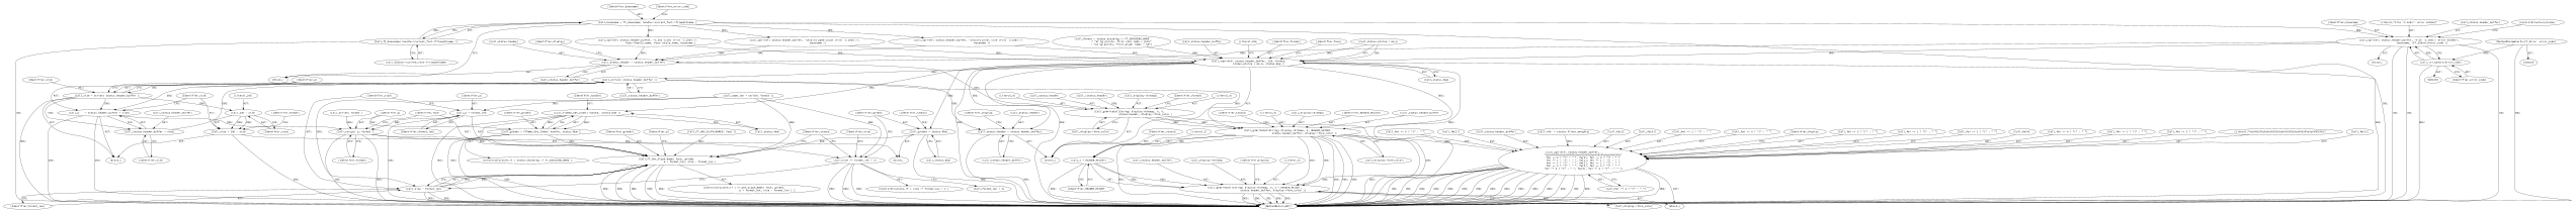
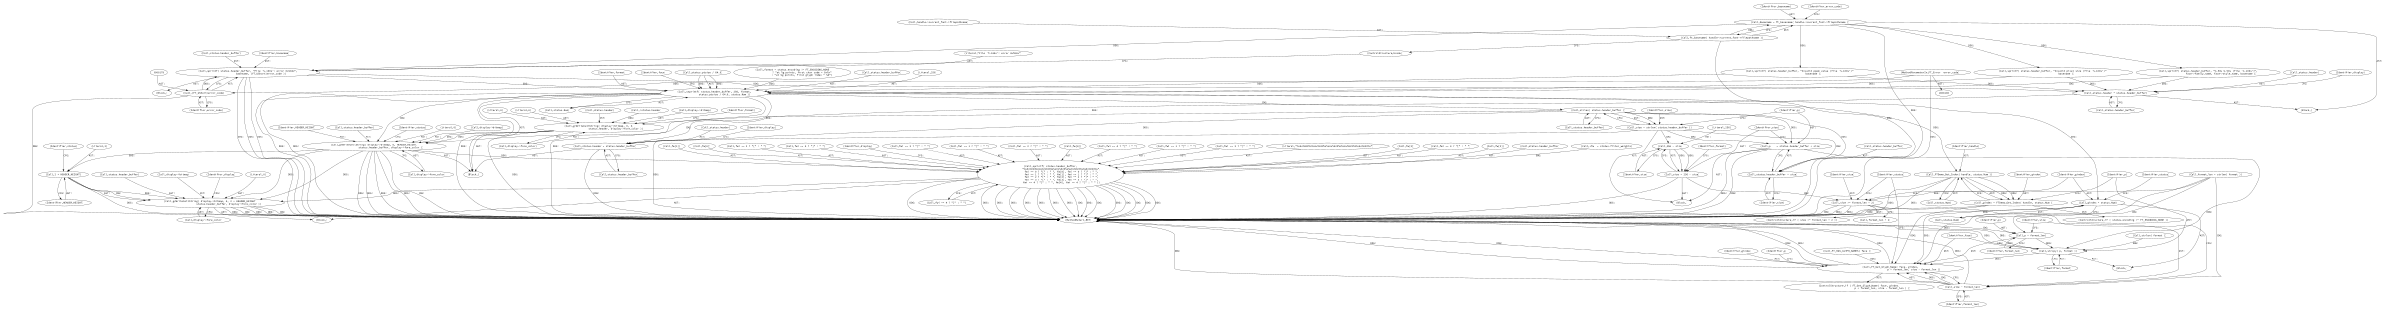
  digraph {
    fontname="Source Code Pro"
    node [fontname="Source Code Pro"]
    edge [fontname="Source Code Pro"]
    n1 [label="(Call,sprintf( status.header_buffer, \"File `%.100s': error 0x%04x\",\n                  basename, (FT_UShort)error_code ))"]
    n2 [label="(Call,(FT_UShort)error_code)"]
    n3 [label="(Call,status.header = status.header_buffer)"]
    n4 [label="(Call,snprintf( status.header_buffer, 256, format,\n              status.ptsize / 64.0, status.Num ))"]
    n5 [label="(Block,)"]
    n6 [label="(MethodReturn,RET)"]
    n7 [label="(Identifier,error_code)"]
    n8 [label="(Block,)"]
    n9 [label="(Call,grWriteCellString( display->bitmap, 0, 0,\n                       status.header, display->fore_color ))"]
    n10 [label="(Call,status.header_buffer)"]
    n11 [label="(Call,grWriteCellString( display->bitmap, 0, HEADER_HEIGHT,\n                       status.header_buffer, display->fore_color ))"]
    n12 [label="(Block,)"]
    n13 [label="(Call,strlen( status.header_buffer ))"]
    n14 [label="(Call,status.header = status.header_buffer)"]
    n15 [label="(Call,gindex = status.Num)"]
    n16 [label="(Call,FTDemo_Get_Index( handle, status.Num ))"]
    n17 [label="(Call,status.Num)"]
    n18 [label="(Call,basename = ft_basename( handle->current_font->filepathname ))"]
    n19 [label="(Call,ft_basename( handle->current_font->filepathname ))"]
    n20 [label="(Call,sprintf( status.header_buffer, \"%.50s %.50s (file `%.100s')\",\n                  face->family_name, face->style_name, basename ))"]
    n21 [label="(Call,sprintf( status.header_buffer, \"Invalid pixel size (file `%.100s')\",\n                  basename ))"]
    n22 [label="(Call,sprintf( status.header_buffer, \"Invalid ppem value (file `%.100s')\",\n                  basename ))"]
    n23 [label="(Call,handle->current_font->filepathname)"]
    n24 [label="(MethodParameterIn,FT_Error  error_code)"]
    1000100
    n26 [label="(Call,display->fore_color)"]
    n27 [label="(Call,sprintf( status.header_buffer,\n               \"%s0x%02X%s%s0x%02X%s%s0x%02X%s%s0x%02X%s%s0x%02X%s\",\n               fwi == 0 ? \"[\" : \" \", fw[0], fwi == 0 ? \"]\" : \" \",\n               fwi == 1 ? \"[\" : \" \", fw[1], fwi == 1 ? \"]\" : \" \",\n               fwi == 2 ? \"[\" : \" \", fw[2], fwi == 2 ? \"]\" : \" \",\n               fwi == 3 ? \"[\" : \" \", fw[3], fwi == 3 ? \"]\" : \" \",\n               fwi == 4 ? \"[\" : \" \", fw[4], fwi == 4 ? \"]\" : \" \" ))"]
    n28 [label="(Call,grWriteCellString( display->bitmap, 0, 2 * HEADER_HEIGHT,\n                         status.header_buffer, display->fore_color ))"]
    n29 [label="(Call,2 * HEADER_HEIGHT)"]
    n30 [label="(Call,display->fore_color)"]
    n31 [label="(Block,)"]
    n32 [label="(Call,fwi == 4 ? \"]\" : \" \")"]
    n33 [label="(Call,display->fore_color)"]
    n34 [label="(Identifier,HEADER_HEIGHT)"]
    n35 [label="(Call,size = strlen( status.header_buffer ))"]
    n36 [label="(Call,p    = status.header_buffer + size)"]
    n37 [label="(Call,status.header_buffer + size)"]
    n38 [label="(Call,status.header_buffer)"]
    n39 [label="(Call,status.header_buffer)"]
    n40 [label="(Call,FT_Get_Glyph_Name( face, gindex,\n                                p + format_len, size - format_len ))"]
    n41 [label="(Block,)"]
    n42 [label="(Call,status.Num)"]
    n43 [label="(Call,gindex = FTDemo_Get_Index( handle, status.Num ))"]
    n44 [label="(Call,status.Num)"]
    n45 [label="(Call,256 - size)"]
    n46 [label="(Block,)"]
    n47 [label="(Call,strcpy( p, format ))"]
    n48 [label="(Identifier,size)"]
    n49 [label="(Call,size = 256 - size)"]
    n50 [label="(Identifier,size)"]
    n51 [label="(Identifier,format)"]
    n52 [label="(Call,size - format_len)"]
    n53 [label="(ControlStructure,if ( FT_Get_Glyph_Name( face, gindex,\n                                p + format_len, size - format_len ) ))"]
    n54 [label="(Call,p + format_len)"]
    n55 [label="(Identifier,format_len)"]
    n56 [label="(Identifier,format_len)"]
    n57 [label="(Call,size >= format_len + 2)"]
    n58 [label="(ControlStructure,if ( size >= format_len + 2 ))"]
    n59 [label="(Call,format_len + 2)"]
    n60 [label="(ControlStructure,if ( status.encoding != FT_ENCODING_NONE ))"]
    n61 [label="(Call,display->bitmap)"]
    n62 [label="(Identifier,gindex)"]
    n63 [label="(Call,fw[3])"]
    n64 [label="(Identifier,display)"]
    n65 [label="(Call,fwi == 0 ? \"[\" : \" \")"]
    n66 [label="(Identifier,gindex)"]
    n67 [label="(ControlStructure,break;)"]
    n68 [label="(Identifier,size)"]
    n69 [label="(Call,fw[2])"]
    n70 [label="(Identifier,basename)"]
    n71 [label="(Literal,\"File `%.100s': error 0x%04x\")"]
    n72 [label="(Call,status.header_buffer)"]
    n73 [label="(Call,*fw  = status.filter_weights)"]
    n74 [label="(Identifier,p)"]
    n75 [label="(Call,fw[1])"]
    n76 [label="(Identifier,face)"]
    n77 [label="(Call,display->bitmap)"]
    n78 [label="(Call,status.header)"]
    n79 [label="(Literal,2)"]
    n80 [label="(Identifier,p)"]
-   n81 [label="(Call,name_len = strlen( format ))"]
+   n81 [label="(Call,format_len = strlen( format ))"]
    n82 [label="(Identifier,HEADER_HEIGHT)"]
    n83 [label="(Call,strlen( format ))"]
    n84 [label="(Call,fw[0])"]
    n85 [label="(Call,fwi == 2 ? \"[\" : \" \")"]
    n86 [label="(Call,status.ptsize / 64.0)"]
    n87 [label="(Call,fwi == 0 ? \"]\" : \" \")"]
    n88 [label="(Call,format = status.encoding != FT_ENCODING_NONE\n             ? \"at %g points, first char code = 0x%x\"\n             : \"at %g points, first glyph index = %d\")"]
    n89 [label="(Identifier,size)"]
    n90 [label="(Call,status.header_buffer)"]
    n91 [label="(Identifier,size)"]
    n92 [label="(Identifier,format)"]
    n93 [label="(Identifier,display)"]
    n94 [label="(Identifier,basename)"]
    n95 [label="(Call,fwi == 3 ? \"[\" : \" \")"]
    n96 [label="(Call,status.header_buffer)"]
    n97 [label="(Call,fwi == 1 ? \"[\" : \" \")"]
    n98 [label="(Literal,0)"]
    n99 [label="(Call,fwi == 2 ? \"]\" : \" \")"]
    n100 [label="(Identifier,display)"]
    n101 [label="(Call,status.header)"]
    n102 [label="(Identifier,gindex)"]
    n103 [label="(Identifier,display)"]
    n104 [label="(Identifier,status)"]
    n105 [label="(Literal,0)"]
    n106 [label="(Call,status.header_buffer)"]
    n107 [label="(Call,fw[4])"]
    n108 [label="(Call,status.header_buffer)"]
    n109 [label="(Identifier,status)"]
    n110 [label="(Call,fwi == 4 ? \"[\" : \" \")"]
    n111 [label="(Identifier,p)"]
    n112 [label="(Literal,0)"]
    n113 [label="(Literal,0)"]
    n114 [label="(Call,fwi == 1 ? \"]\" : \" \")"]
    n115 [label="(Literal,256)"]
    n116 [label="(Identifier,size)"]
    n117 [label="(Call,status.header_buffer)"]
    n118 [label="(Literal,256)"]
    n119 [label="(Identifier,p)"]
    n120 [label="(Identifier,error_code)"]
    n121 [label="(Call,fwi == 3 ? \"]\" : \" \")"]
    n122 [label="(Identifier,handle)"]
    n123 [label="(Identifier,format)"]
    n124 [label="(Call,status.header)"]
    n125 [label="(Call,FT_HAS_GLYPH_NAMES( face ))"]
    n126 [label="(Call,!status.header)"]
    n127 [label="(Identifier,status)"]
    n128 [label="(Identifier,status)"]
    n129 [label="(Identifier,face)"]
    n130 [label="(Literal,\"%s0x%02X%s%s0x%02X%s%s0x%02X%s%s0x%02X%s%s0x%02X%s\")"]
    n131 [label="(Call,display->bitmap)"]
    n132 [label="(Identifier,format)"]
    n133 [label=9000178]
    n1 -> n2 [label="CFG: "]
    n1 -> n3 [label="DDG: "]
    n1 -> n4 [label="DDG: "]
    n1 -> n5 [label="AST: "]
    n1 -> n6 [label="DDG: "]
    n1 -> n6 [label="DDG: "]
    n1 -> n6 [label="DDG: "]
    n2 -> n1 [label="AST: "]
    n2 -> n1 [label="DDG: "]
    n2 -> n6 [label="DDG: "]
    n2 -> n7 [label="CFG: "]
    n3 -> n8 [label="AST: "]
    n3 -> n9 [label="DDG: "]
    n3 -> n10 [label="CFG: "]
    n4 -> n6 [label="DDG: "]
    n4 -> n6 [label="DDG: "]
    n4 -> n6 [label="DDG: "]
    n4 -> n6 [label="DDG: "]
    n4 -> n11 [label="DDG: "]
    n4 -> n12 [label="AST: "]
    n4 -> n13 [label="DDG: "]
    n4 -> n14 [label="DDG: "]
    n4 -> n15 [label="DDG: "]
    n4 -> n16 [label="DDG: "]
    n4 -> n17 [label="CFG: "]
    n7 -> n2 [label="AST: "]
    n9 -> n6 [label="DDG: "]
    n9 -> n11 [label="DDG: "]
    n9 -> n11 [label="DDG: "]
    n9 -> n12 [label="AST: "]
    n9 -> n26 [label="CFG: "]
    n10 -> n3 [label="AST: "]
    n11 -> n6 [label="DDG: "]
    n11 -> n6 [label="DDG: "]
    n11 -> n6 [label="DDG: "]
    n11 -> n6 [label="DDG: "]
    n11 -> n6 [label="DDG: "]
    n11 -> n12 [label="AST: "]
    n11 -> n27 [label="DDG: "]
    n11 -> n28 [label="DDG: "]
    n11 -> n28 [label="DDG: "]
    n11 -> n29 [label="DDG: "]
    n11 -> n30 [label="CFG: "]
    n13 -> n11 [label="DDG: "]
    n13 -> n14 [label="DDG: "]
    n13 -> n35 [label="AST: "]
    n13 -> n35 [label="DDG: "]
    n13 -> n36 [label="DDG: "]
-   n37 -> n13 [label="DDG: "]
+   n13 -> n37 [label="DDG: "]
    n13 -> n38 [label="CFG: "]
    n14 -> n6 [label="DDG: "]
    n14 -> n12 [label="AST: "]
    n14 -> n39 [label="CFG: "]
    n15 -> n6 [label="DDG: "]
    n15 -> n40 [label="DDG: "]
    n15 -> n41 [label="AST: "]
    n15 -> n42 [label="CFG: "]
    n16 -> n6 [label="DDG: "]
    n16 -> n6 [label="DDG: "]
    n16 -> n43 [label="AST: "]
    n16 -> n43 [label="DDG: "]
    n16 -> n43 [label="DDG: "]
    n16 -> n44 [label="CFG: "]
    n17 -> n4 [label="AST: "]
    n18 -> n1 [label="DDG: "]
    n18 -> n6 [label="DDG: "]
    n18 -> n8 [label="AST: "]
    n18 -> n19 [label="CFG: "]
    n18 -> n20 [label="DDG: "]
    n18 -> n21 [label="DDG: "]
    n18 -> n22 [label="DDG: "]
    n19 -> n6 [label="DDG: "]
    n19 -> n18 [label="AST: "]
    n19 -> n18 [label="DDG: "]
-   n19 -> n23 [label="CFG: "]
+   n19 -> n67 [label="CFG: "]
    n20 -> n3 [label="DDG: "]
    n20 -> n4 [label="DDG: "]
    n21 -> n3 [label="DDG: "]
    n21 -> n4 [label="DDG: "]
    n22 -> n3 [label="DDG: "]
    n22 -> n4 [label="DDG: "]
    n23 -> n19 [label="AST: "]
    n24 -> n2 [label="DDG: "]
    n24 -> n6 [label="DDG: "]
    n24 -> 1000100 [label="AST: "]
    n26 -> n9 [label="AST: "]
    n27 -> n6 [label="DDG: "]
    n27 -> n6 [label="DDG: "]
    n27 -> n6 [label="DDG: "]
    n27 -> n6 [label="DDG: "]
    n27 -> n6 [label="DDG: "]
    n27 -> n6 [label="DDG: "]
    n27 -> n6 [label="DDG: "]
    n27 -> n6 [label="DDG: "]
    n27 -> n6 [label="DDG: "]
    n27 -> n6 [label="DDG: "]
    n27 -> n6 [label="DDG: "]
    n27 -> n6 [label="DDG: "]
    n27 -> n6 [label="DDG: "]
    n27 -> n6 [label="DDG: "]
    n27 -> n6 [label="DDG: "]
    n27 -> n6 [label="DDG: "]
    n27 -> n28 [label="DDG: "]
    n27 -> n31 [label="AST: "]
    n27 -> n32 [label="CFG: "]
    n28 -> n6 [label="DDG: "]
    n28 -> n6 [label="DDG: "]
    n28 -> n6 [label="DDG: "]
    n28 -> n6 [label="DDG: "]
    n28 -> n6 [label="DDG: "]
    n28 -> n31 [label="AST: "]
    n28 -> n33 [label="CFG: "]
    n29 -> n6 [label="DDG: "]
    n29 -> n28 [label="AST: "]
    n29 -> n28 [label="DDG: "]
    n29 -> n28 [label="DDG: "]
    n29 -> n34 [label="CFG: "]
    n30 -> n11 [label="AST: "]
    n32 -> n27 [label="AST: "]
    n33 -> n28 [label="AST: "]
    n34 -> n29 [label="AST: "]
    n35 -> n6 [label="DDG: "]
    n35 -> n13 [label="CFG: "]
    n35 -> n36 [label="DDG: "]
    n35 -> n37 [label="DDG: "]
    n35 -> n45 [label="DDG: "]
    n35 -> n46 [label="AST: "]
    n36 -> n6 [label="DDG: "]
    n36 -> n6 [label="DDG: "]
    n36 -> n37 [label="CFG: "]
    n36 -> n46 [label="AST: "]
    n36 -> n47 [label="DDG: "]
    n37 -> n36 [label="AST: "]
    n37 -> n48 [label="CFG: "]
    n38 -> n13 [label="AST: "]
    n39 -> n14 [label="AST: "]
    n40 -> n6 [label="DDG: "]
    n40 -> n6 [label="DDG: "]
    n40 -> n6 [label="DDG: "]
    n40 -> n6 [label="DDG: "]
    n40 -> n6 [label="DDG: "]
    n40 -> n52 [label="CFG: "]
    n40 -> n53 [label="AST: "]
    n42 -> n15 [label="AST: "]
    n43 -> n6 [label="DDG: "]
    n43 -> n16 [label="CFG: "]
    n43 -> n40 [label="DDG: "]
    n43 -> n60 [label="AST: "]
    n44 -> n16 [label="AST: "]
    n45 -> n49 [label="AST: "]
    n45 -> n49 [label="DDG: "]
    n45 -> n49 [label="DDG: "]
    n45 -> n50 [label="CFG: "]
    n47 -> n6 [label="DDG: "]
    n47 -> n6 [label="DDG: "]
    n47 -> n40 [label="DDG: "]
    n47 -> n41 [label="AST: "]
    n47 -> n51 [label="CFG: "]
    n48 -> n37 [label="AST: "]
    n49 -> n6 [label="DDG: "]
+   n49 -> n45 [label="CFG: "]
    n49 -> n46 [label="AST: "]
    n49 -> n57 [label="DDG: "]
    n50 -> n45 [label="AST: "]
    n51 -> n47 [label="AST: "]
    n52 -> n6 [label="DDG: "]
    n52 -> n6 [label="DDG: "]
    n52 -> n40 [label="AST: "]
    n52 -> n40 [label="DDG: "]
    n52 -> n40 [label="DDG: "]
    n52 -> n56 [label="CFG: "]
-   n54 -> n6 [label="DDG: "]
+   n6 -> n54 [label="DDG: "]
    n54 -> n40 [label="AST: "]
    n54 -> n47 [label="DDG: "]
    n54 -> n55 [label="CFG: "]
    n55 -> n54 [label="AST: "]
    n56 -> n52 [label="AST: "]
    n57 -> n6 [label="DDG: "]
    n57 -> n6 [label="DDG: "]
    n57 -> n6 [label="DDG: "]
    n57 -> n52 [label="CFG: "]
    n57 -> n58 [label="AST: "]
    n57 -> n59 [label="CFG: "]
    n61 -> n9 [label="AST: "]
    n62 -> n15 [label="AST: "]
    n62 -> n57 [label="CFG: "]
    n63 -> n27 [label="AST: "]
    n64 -> n14 [label="CFG: "]
    n65 -> n27 [label="AST: "]
    n66 -> n40 [label="AST: "]
    n67 -> n1 [label="CFG: "]
    n68 -> n52 [label="AST: "]
    n68 -> n54 [label="CFG: "]
    n69 -> n27 [label="AST: "]
    n70 -> n1 [label="AST: "]
    n71 -> n1 [label="AST: "]
    n72 -> n27 [label="AST: "]
    n73 -> n27 [label="DDG: "]
    n74 -> n54 [label="AST: "]
    n75 -> n27 [label="AST: "]
    n76 -> n4 [label="CFG: "]
    n77 -> n11 [label="AST: "]
    n78 -> n3 [label="AST: "]
    n79 -> n29 [label="AST: "]
    n80 -> n40 [label="CFG: "]
    n81 -> n40 [label="DDG: "]
    n81 -> n52 [label="DDG: "]
    n81 -> n54 [label="DDG: "]
    n81 -> n57 [label="DDG: "]
    n82 -> n11 [label="AST: "]
    n83 -> n47 [label="DDG: "]
    n84 -> n27 [label="AST: "]
    n85 -> n27 [label="AST: "]
    n86 -> n4 [label="AST: "]
    n86 -> n4 [label="DDG: "]
    n86 -> n4 [label="DDG: "]
    n87 -> n27 [label="AST: "]
    n88 -> n4 [label="DDG: "]
    n89 -> n36 [label="CFG: "]
    n89 -> n49 [label="AST: "]
    n90 -> n1 [label="AST: "]
    n91 -> n57 [label="AST: "]
    n92 -> n9 [label="CFG: "]
    n93 -> n27 [label="CFG: "]
    n94 -> n18 [label="AST: "]
    n95 -> n27 [label="AST: "]
    n96 -> n11 [label="AST: "]
    n97 -> n27 [label="AST: "]
    n98 -> n9 [label="AST: "]
    n99 -> n27 [label="AST: "]
    n100 -> n28 [label="CFG: "]
    n101 -> n14 [label="AST: "]
    n102 -> n43 [label="AST: "]
    n103 -> n3 [label="CFG: "]
    n104 -> n11 [label="CFG: "]
    n105 -> n28 [label="AST: "]
    n106 -> n4 [label="AST: "]
    n107 -> n27 [label="AST: "]
    n108 -> n37 [label="AST: "]
    n109 -> n15 [label="CFG: "]
    n110 -> n27 [label="AST: "]
    n111 -> n35 [label="CFG: "]
    n111 -> n36 [label="AST: "]
    n112 -> n9 [label="AST: "]
    n113 -> n11 [label="AST: "]
    n114 -> n27 [label="AST: "]
    n115 -> n4 [label="AST: "]
    n116 -> n35 [label="AST: "]
    n117 -> n28 [label="AST: "]
    n118 -> n45 [label="AST: "]
    n119 -> n43 [label="CFG: "]
    n119 -> n47 [label="AST: "]
    n120 -> n18 [label="CFG: "]
    n121 -> n27 [label="AST: "]
    n122 -> n16 [label="AST: "]
    n123 -> n49 [label="CFG: "]
    n124 -> n9 [label="AST: "]
    n125 -> n40 [label="DDG: "]
    n126 -> n9 [label="DDG: "]
    n127 -> n29 [label="CFG: "]
    n128 -> n40 [label="CFG: "]
    n128 -> n57 [label="CFG: "]
    n129 -> n40 [label="AST: "]
    n129 -> n47 [label="CFG: "]
    n130 -> n27 [label="AST: "]
    n131 -> n28 [label="AST: "]
    n132 -> n4 [label="AST: "]
-   n2 -> n133 [label="AST: "]
+   n133 -> n2 [label="AST: "]
  }
